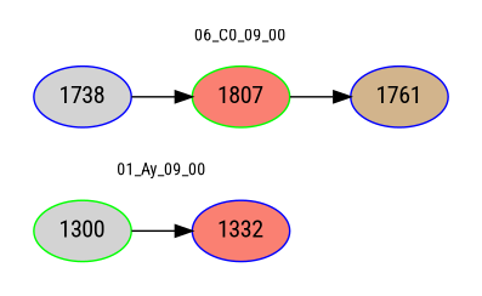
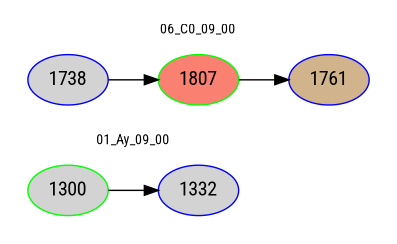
  digraph {
    fontname="Roboto Condensed"
    rankdir=LR
    node [color=blue fillcolor=lightgrey fontname="Roboto Condensed" style=filled]
    edge [color=black fontname="Roboto Condensed"]
    n1 [color=green label=1300]
-   n2 [fillcolor=salmon label=1332]
+   n2 [label=1332]
    n3 [label=1738]
    n4 [color=green fillcolor=salmon label=1807]
    n5 [fillcolor=tan label=1761]
    subgraph cluster_1 {
      color=white
      fontsize=10
      label="01_Ay_09_00"
      n1
      n2
    }
    subgraph cluster_2 {
      color=white
      fontsize=10
      label="06_C0_09_00"
      n3
      n4
      n5
    }
    n1 -> n2
    n3 -> n4
    n4 -> n5
  }
